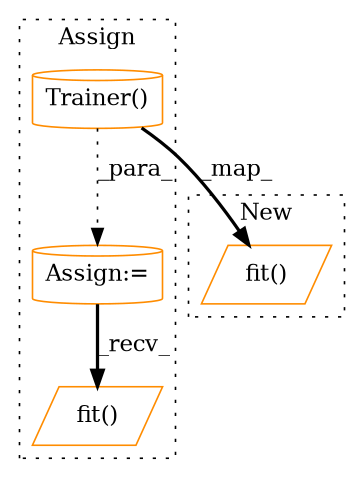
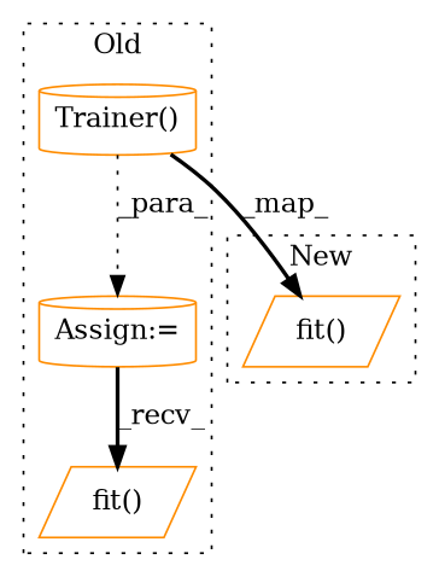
  digraph {
    node [a=75 shape=cylinder color=darkorange]
    edge [style=bold]
    n1 [l=54 label="Trainer()" s=1494]
    n2 [l="12,1" label="fit()" s="1553,1580" shape=parallelogram]
    n3 [a=68 l=3 label="Assign:=" s=1491]
    n4 [l="10,45" label="fit()" s="1416,1434" shape=parallelogram]
    subgraph cluster_1 {
-     label=Assign
+     label=Old
      style=dotted
      n1
      n2
      n3
    }
    subgraph cluster_2 {
      label=New
      style=dotted
      n4
    }
    n1 -> n3 [label=_para_ style=dotted]
    n1 -> n4 [label=_map_]
    n3 -> n2 [label=_recv_]
  }
